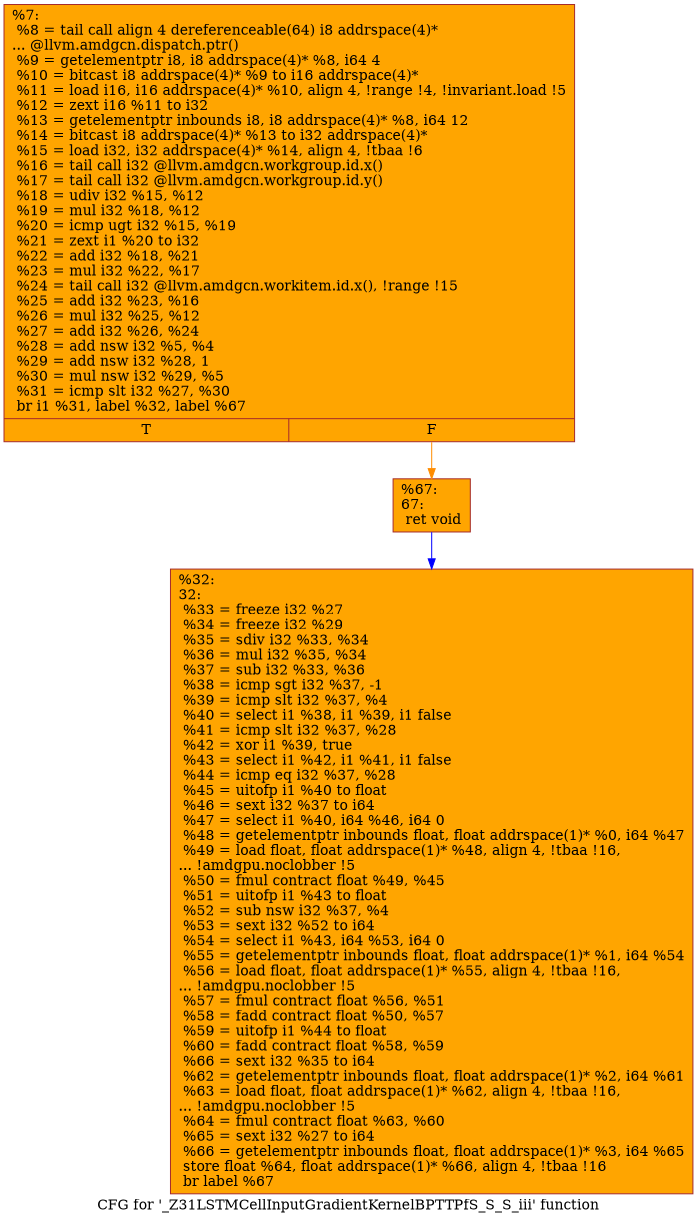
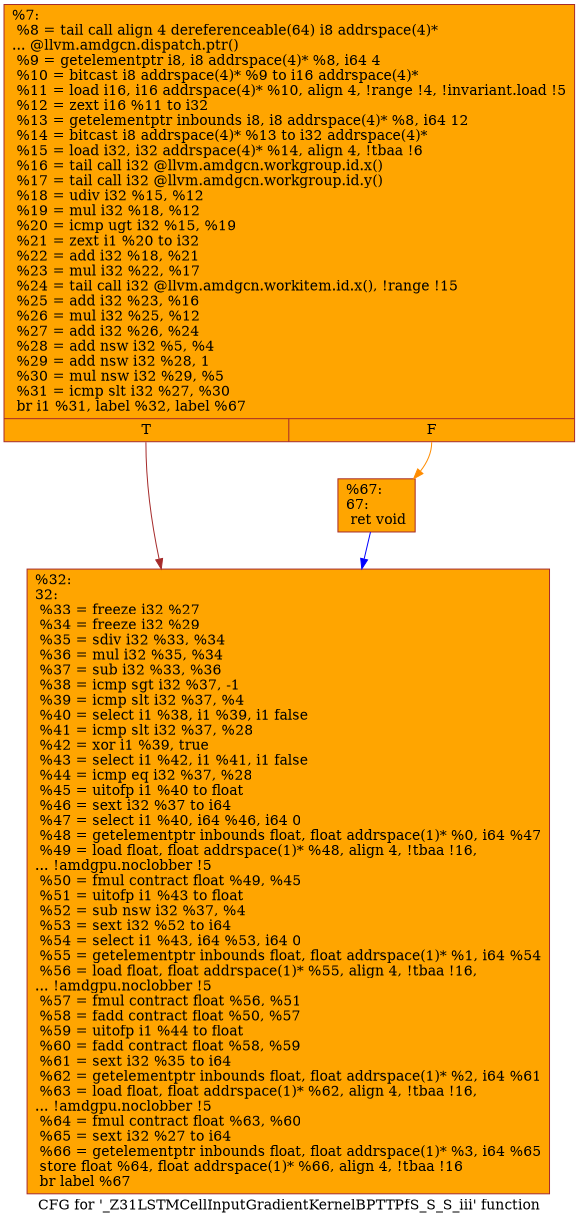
  digraph {
    label="CFG for '_Z31LSTMCellInputGradientKernelBPTTPfS_S_S_iii' function"
    node [color=brown fillcolor=orange shape=record style=filled]
    n1 [label="{%7:\l  %8 = tail call align 4 dereferenceable(64) i8 addrspace(4)*\l... @llvm.amdgcn.dispatch.ptr()\l  %9 = getelementptr i8, i8 addrspace(4)* %8, i64 4\l  %10 = bitcast i8 addrspace(4)* %9 to i16 addrspace(4)*\l  %11 = load i16, i16 addrspace(4)* %10, align 4, !range !4, !invariant.load !5\l  %12 = zext i16 %11 to i32\l  %13 = getelementptr inbounds i8, i8 addrspace(4)* %8, i64 12\l  %14 = bitcast i8 addrspace(4)* %13 to i32 addrspace(4)*\l  %15 = load i32, i32 addrspace(4)* %14, align 4, !tbaa !6\l  %16 = tail call i32 @llvm.amdgcn.workgroup.id.x()\l  %17 = tail call i32 @llvm.amdgcn.workgroup.id.y()\l  %18 = udiv i32 %15, %12\l  %19 = mul i32 %18, %12\l  %20 = icmp ugt i32 %15, %19\l  %21 = zext i1 %20 to i32\l  %22 = add i32 %18, %21\l  %23 = mul i32 %22, %17\l  %24 = tail call i32 @llvm.amdgcn.workitem.id.x(), !range !15\l  %25 = add i32 %23, %16\l  %26 = mul i32 %25, %12\l  %27 = add i32 %26, %24\l  %28 = add nsw i32 %5, %4\l  %29 = add nsw i32 %28, 1\l  %30 = mul nsw i32 %29, %5\l  %31 = icmp slt i32 %27, %30\l  br i1 %31, label %32, label %67\l|{<s0>T|<s1>F}}"]
-   n2 [label="{%32:\l32:                                               \l  %33 = freeze i32 %27\l  %34 = freeze i32 %29\l  %35 = sdiv i32 %33, %34\l  %36 = mul i32 %35, %34\l  %37 = sub i32 %33, %36\l  %38 = icmp sgt i32 %37, -1\l  %39 = icmp slt i32 %37, %4\l  %40 = select i1 %38, i1 %39, i1 false\l  %41 = icmp slt i32 %37, %28\l  %42 = xor i1 %39, true\l  %43 = select i1 %42, i1 %41, i1 false\l  %44 = icmp eq i32 %37, %28\l  %45 = uitofp i1 %40 to float\l  %46 = sext i32 %37 to i64\l  %47 = select i1 %40, i64 %46, i64 0\l  %48 = getelementptr inbounds float, float addrspace(1)* %0, i64 %47\l  %49 = load float, float addrspace(1)* %48, align 4, !tbaa !16,\l... !amdgpu.noclobber !5\l  %50 = fmul contract float %49, %45\l  %51 = uitofp i1 %43 to float\l  %52 = sub nsw i32 %37, %4\l  %53 = sext i32 %52 to i64\l  %54 = select i1 %43, i64 %53, i64 0\l  %55 = getelementptr inbounds float, float addrspace(1)* %1, i64 %54\l  %56 = load float, float addrspace(1)* %55, align 4, !tbaa !16,\l... !amdgpu.noclobber !5\l  %57 = fmul contract float %56, %51\l  %58 = fadd contract float %50, %57\l  %59 = uitofp i1 %44 to float\l  %60 = fadd contract float %58, %59\l  %66 = sext i32 %35 to i64\l  %62 = getelementptr inbounds float, float addrspace(1)* %2, i64 %61\l  %63 = load float, float addrspace(1)* %62, align 4, !tbaa !16,\l... !amdgpu.noclobber !5\l  %64 = fmul contract float %63, %60\l  %65 = sext i32 %27 to i64\l  %66 = getelementptr inbounds float, float addrspace(1)* %3, i64 %65\l  store float %64, float addrspace(1)* %66, align 4, !tbaa !16\l  br label %67\l}"]
+   n2 [label="{%32:\l32:                                               \l  %33 = freeze i32 %27\l  %34 = freeze i32 %29\l  %35 = sdiv i32 %33, %34\l  %36 = mul i32 %35, %34\l  %37 = sub i32 %33, %36\l  %38 = icmp sgt i32 %37, -1\l  %39 = icmp slt i32 %37, %4\l  %40 = select i1 %38, i1 %39, i1 false\l  %41 = icmp slt i32 %37, %28\l  %42 = xor i1 %39, true\l  %43 = select i1 %42, i1 %41, i1 false\l  %44 = icmp eq i32 %37, %28\l  %45 = uitofp i1 %40 to float\l  %46 = sext i32 %37 to i64\l  %47 = select i1 %40, i64 %46, i64 0\l  %48 = getelementptr inbounds float, float addrspace(1)* %0, i64 %47\l  %49 = load float, float addrspace(1)* %48, align 4, !tbaa !16,\l... !amdgpu.noclobber !5\l  %50 = fmul contract float %49, %45\l  %51 = uitofp i1 %43 to float\l  %52 = sub nsw i32 %37, %4\l  %53 = sext i32 %52 to i64\l  %54 = select i1 %43, i64 %53, i64 0\l  %55 = getelementptr inbounds float, float addrspace(1)* %1, i64 %54\l  %56 = load float, float addrspace(1)* %55, align 4, !tbaa !16,\l... !amdgpu.noclobber !5\l  %57 = fmul contract float %56, %51\l  %58 = fadd contract float %50, %57\l  %59 = uitofp i1 %44 to float\l  %60 = fadd contract float %58, %59\l  %61 = sext i32 %35 to i64\l  %62 = getelementptr inbounds float, float addrspace(1)* %2, i64 %61\l  %63 = load float, float addrspace(1)* %62, align 4, !tbaa !16,\l... !amdgpu.noclobber !5\l  %64 = fmul contract float %63, %60\l  %65 = sext i32 %27 to i64\l  %66 = getelementptr inbounds float, float addrspace(1)* %3, i64 %65\l  store float %64, float addrspace(1)* %66, align 4, !tbaa !16\l  br label %67\l}"]
    n3 [label="{%67:\l67:                                               \l  ret void\l}"]
+   n1 -> n2 [color=brown tailport=s0]
    n1 -> n3 [color=darkorange tailport=s1]
    n3 -> n2 [color=blue]
  }
